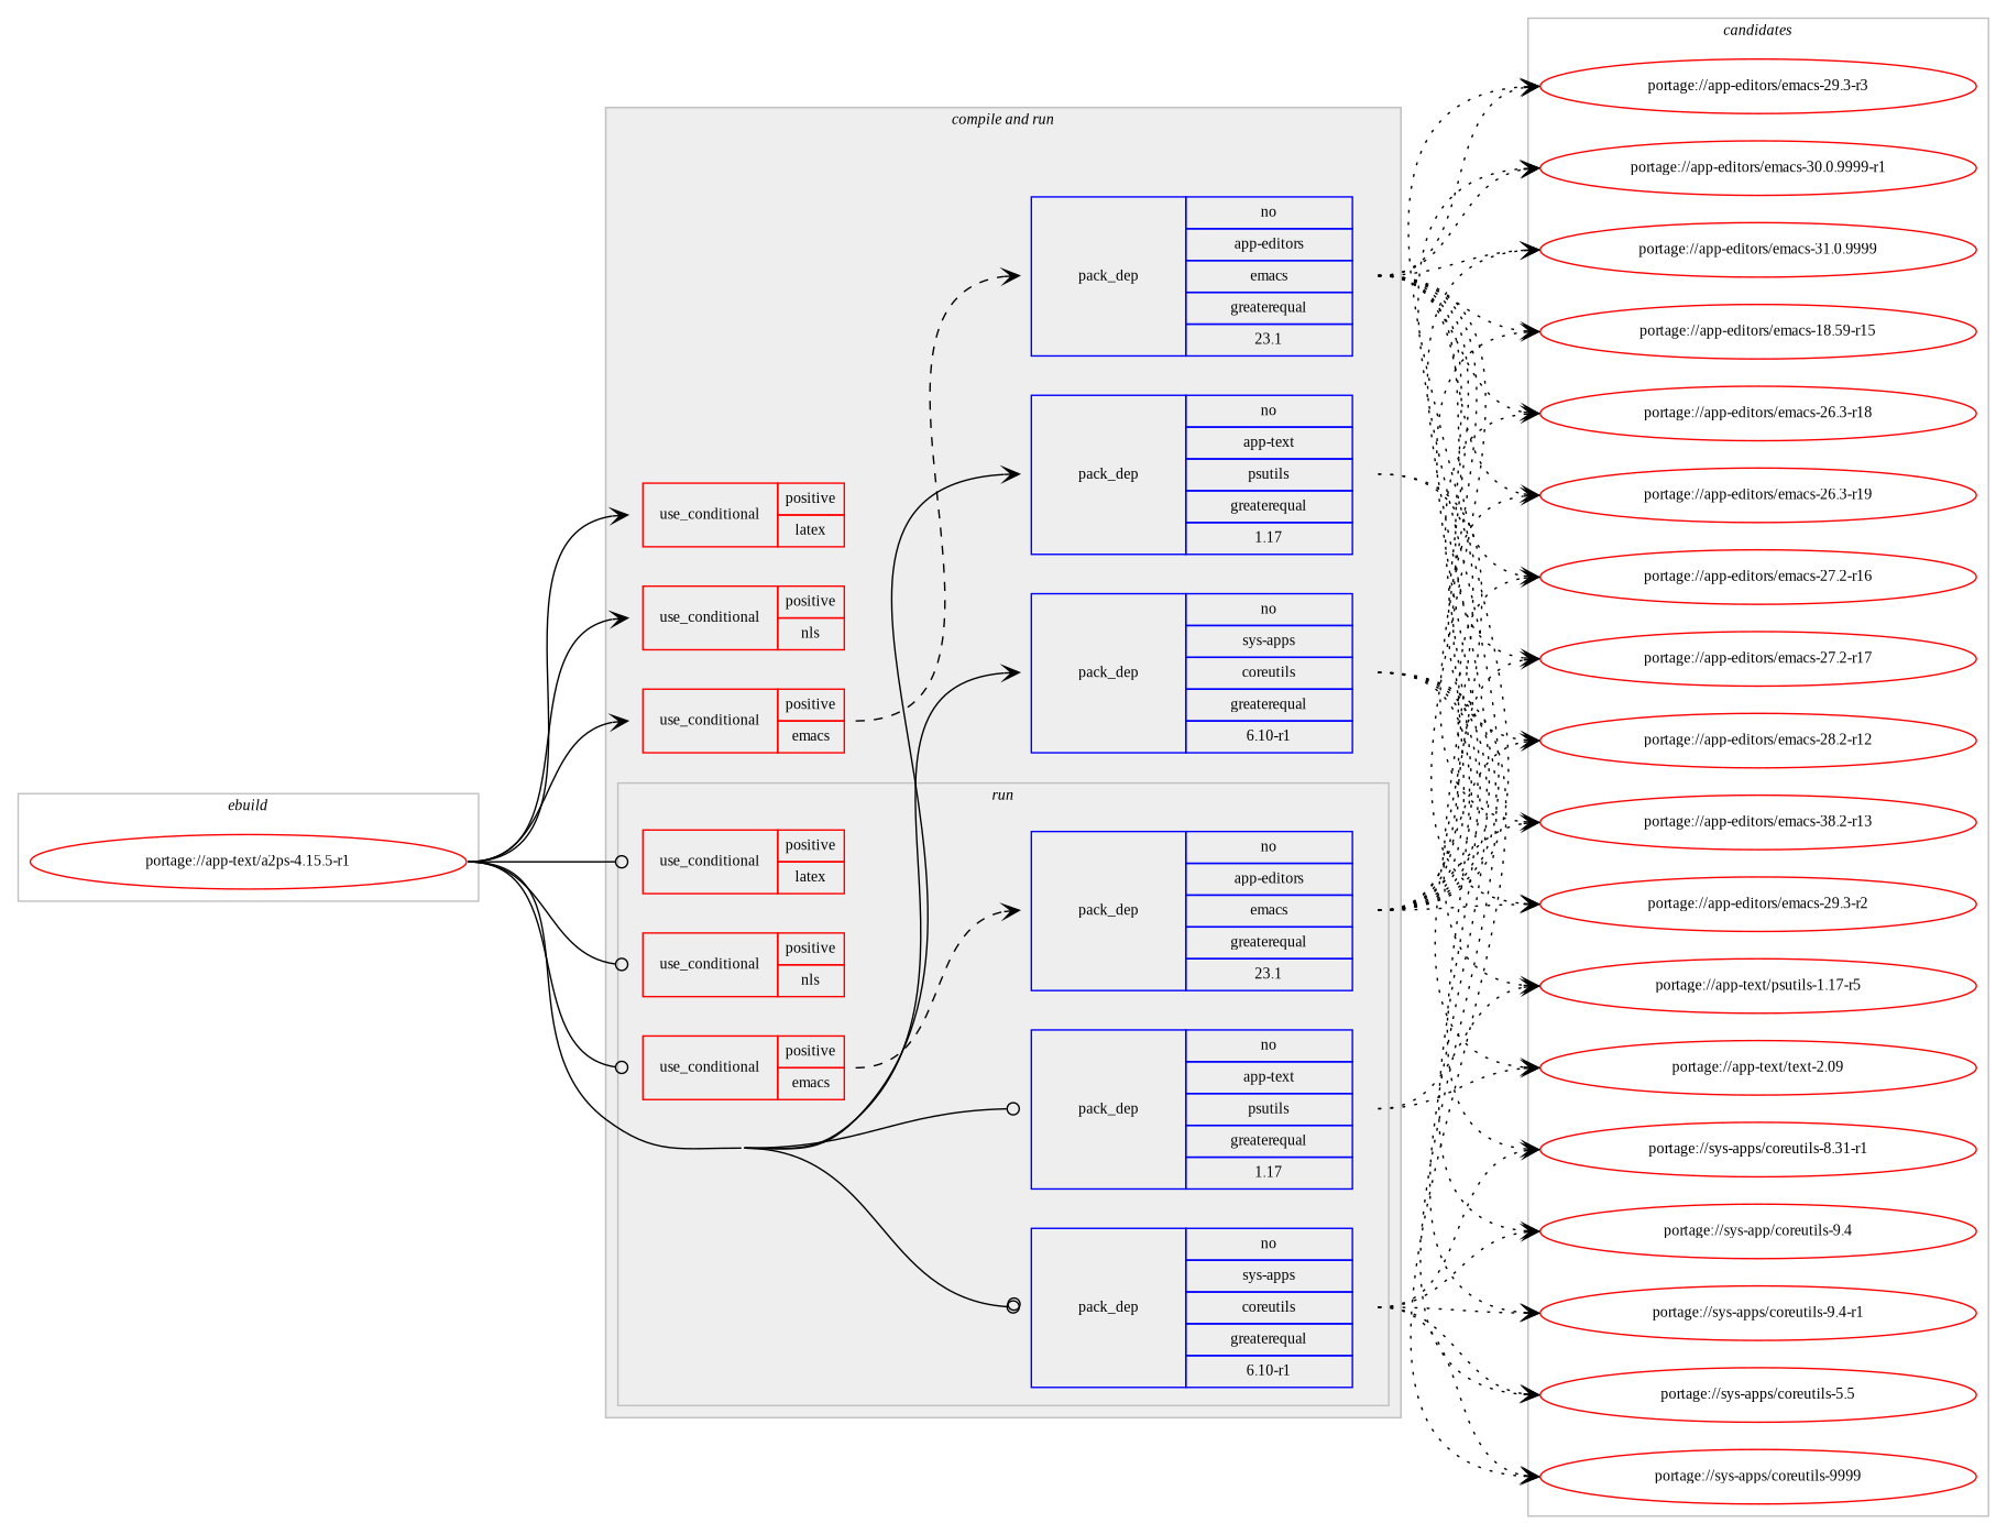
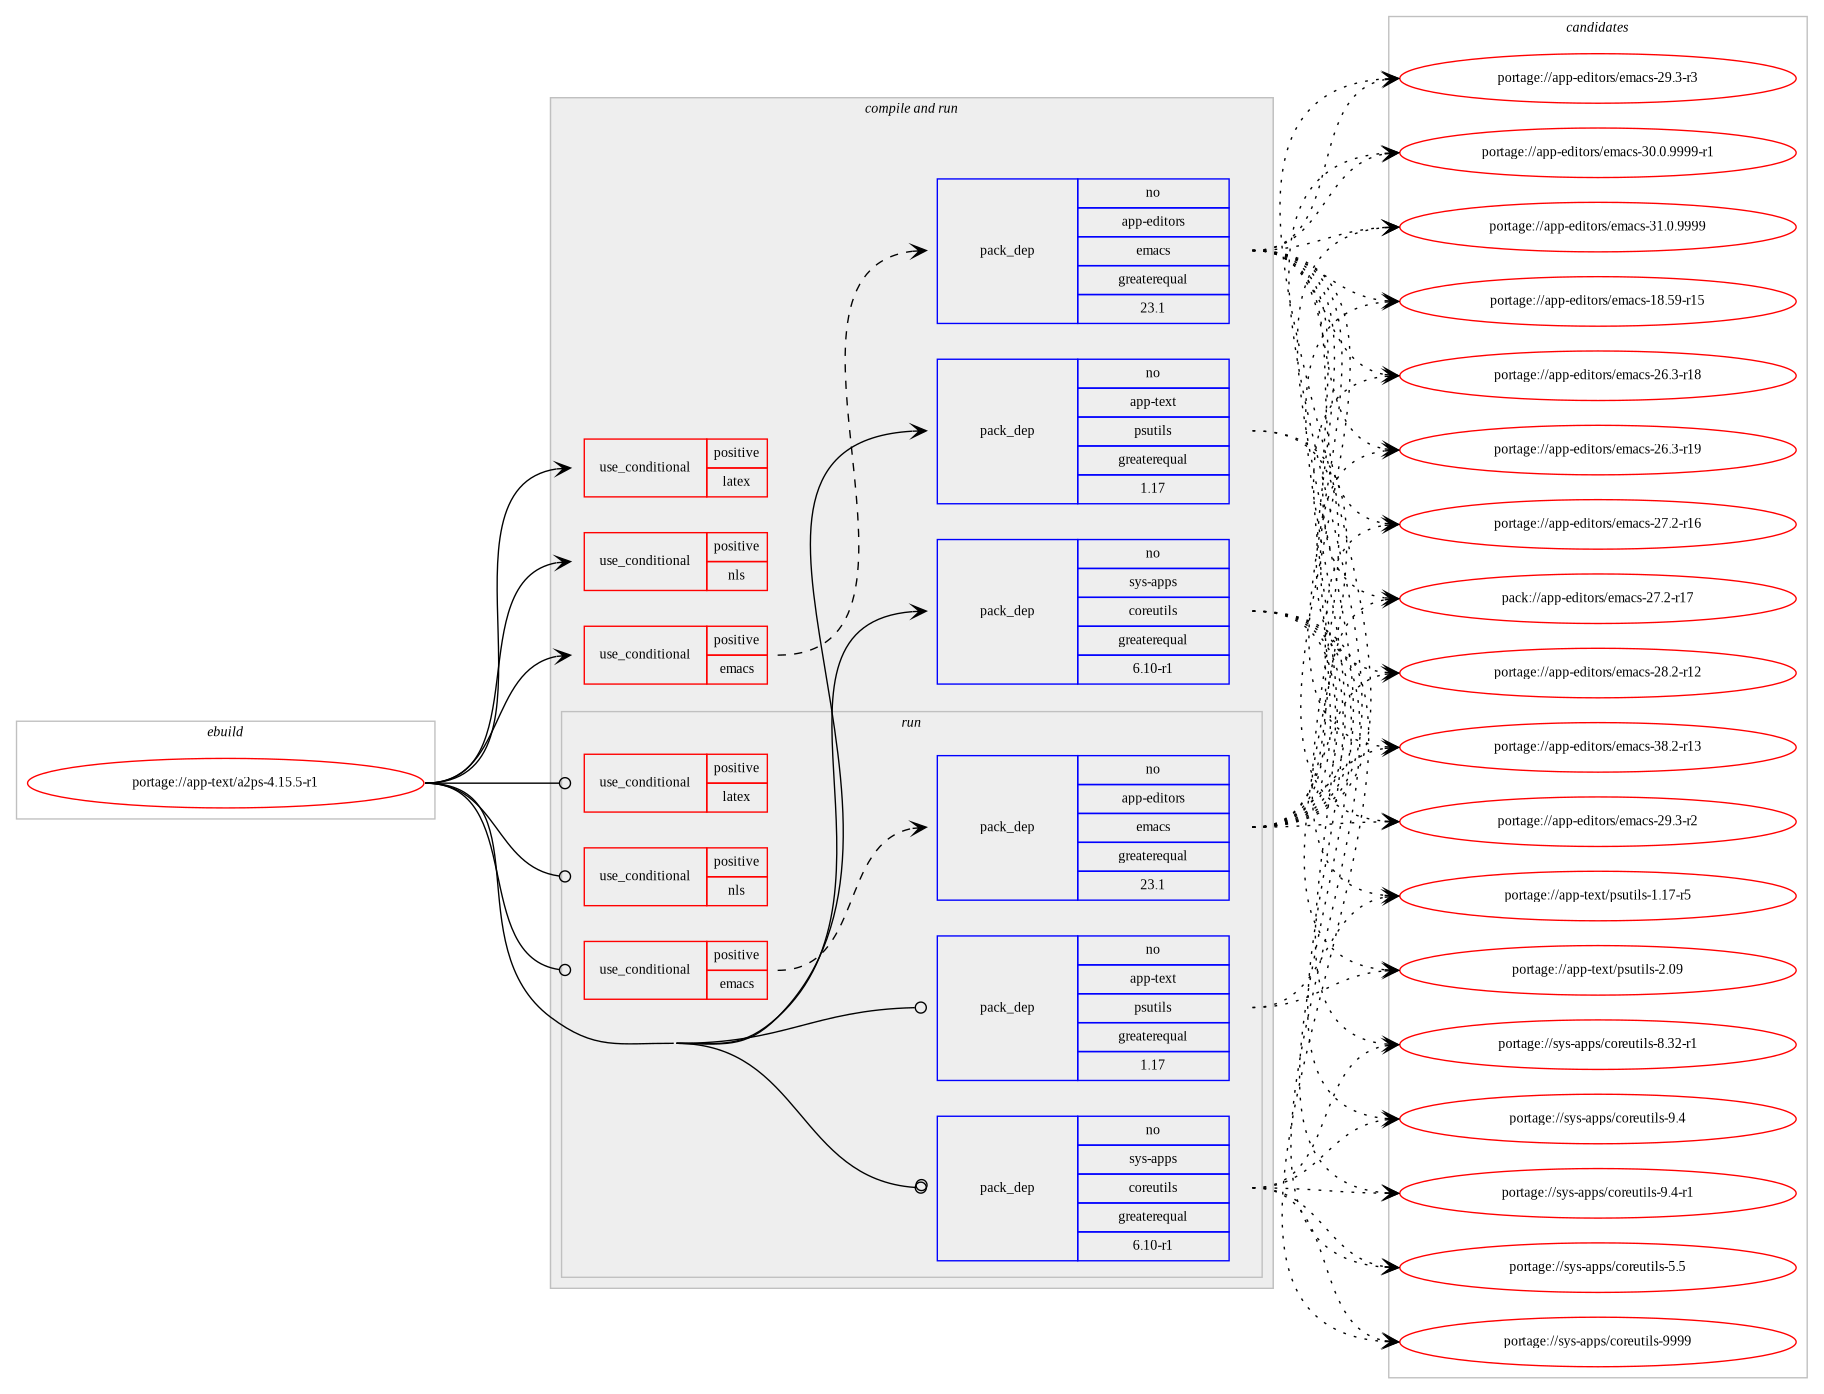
  digraph {
    compound=true
    concentrate=true
    fontname="Liberation Serif"
    fontsize=10
    newrank=true
    rankdir=LR
    ranksep=1.5
    node [color=red fontname="Liberation Serif" fontsize=10]
    edge [arrowhead=vee fontname="Liberation Serif" headport=w style=dotted tailport=e weight=100]
    n1 [label="portage://app-text/a2ps-4.15.5-r1" width=4]
    n2 [color=blue label=<<TABLE BORDER="0" CELLBORDER="1" CELLSPACING="0" CELLPADDING="4" WIDTH="220"><TR><TD ROWSPAN="6" CELLPADDING="30">pack_dep</TD></TR><TR><TD WIDTH="110">no</TD></TR><TR><TD>app-editors</TD></TR><TR><TD>emacs</TD></TR><TR><TD>greaterequal</TD></TR><TR><TD>23.1</TD></TR></TABLE>> shape=none]
    n3 [label=<<TABLE BORDER="0" CELLBORDER="1" CELLSPACING="0" CELLPADDING="4"><TR><TD ROWSPAN="3" CELLPADDING="10">use_conditional</TD></TR><TR><TD>positive</TD></TR><TR><TD>emacs</TD></TR></TABLE>> shape=none]
    n4 [label=<<TABLE BORDER="0" CELLBORDER="1" CELLSPACING="0" CELLPADDING="4"><TR><TD ROWSPAN="3" CELLPADDING="10">use_conditional</TD></TR><TR><TD>positive</TD></TR><TR><TD>latex</TD></TR></TABLE>> shape=none]
    n5 [label=<<TABLE BORDER="0" CELLBORDER="1" CELLSPACING="0" CELLPADDING="4"><TR><TD ROWSPAN="3" CELLPADDING="10">use_conditional</TD></TR><TR><TD>positive</TD></TR><TR><TD>nls</TD></TR></TABLE>> shape=none]
    n6 [color=blue label=<<TABLE BORDER="0" CELLBORDER="1" CELLSPACING="0" CELLPADDING="4" WIDTH="220"><TR><TD ROWSPAN="6" CELLPADDING="30">pack_dep</TD></TR><TR><TD WIDTH="110">no</TD></TR><TR><TD>app-text</TD></TR><TR><TD>psutils</TD></TR><TR><TD>greaterequal</TD></TR><TR><TD>1.17</TD></TR></TABLE>> shape=none]
    n7 [color=blue label=<<TABLE BORDER="0" CELLBORDER="1" CELLSPACING="0" CELLPADDING="4" WIDTH="220"><TR><TD ROWSPAN="6" CELLPADDING="30">pack_dep</TD></TR><TR><TD WIDTH="110">no</TD></TR><TR><TD>sys-apps</TD></TR><TR><TD>coreutils</TD></TR><TR><TD>greaterequal</TD></TR><TR><TD>6.10-r1</TD></TR></TABLE>> shape=none]
    n8 [color=blue label=<<TABLE BORDER="0" CELLBORDER="1" CELLSPACING="0" CELLPADDING="4" WIDTH="220"><TR><TD ROWSPAN="6" CELLPADDING="30">pack_dep</TD></TR><TR><TD WIDTH="110">no</TD></TR><TR><TD>app-editors</TD></TR><TR><TD>emacs</TD></TR><TR><TD>greaterequal</TD></TR><TR><TD>23.1</TD></TR></TABLE>> shape=none]
    n9 [label=<<TABLE BORDER="0" CELLBORDER="1" CELLSPACING="0" CELLPADDING="4"><TR><TD ROWSPAN="3" CELLPADDING="10">use_conditional</TD></TR><TR><TD>positive</TD></TR><TR><TD>emacs</TD></TR></TABLE>> shape=none]
    n10 [label=<<TABLE BORDER="0" CELLBORDER="1" CELLSPACING="0" CELLPADDING="4"><TR><TD ROWSPAN="3" CELLPADDING="10">use_conditional</TD></TR><TR><TD>positive</TD></TR><TR><TD>latex</TD></TR></TABLE>> shape=none]
    n11 [label=<<TABLE BORDER="0" CELLBORDER="1" CELLSPACING="0" CELLPADDING="4"><TR><TD ROWSPAN="3" CELLPADDING="10">use_conditional</TD></TR><TR><TD>positive</TD></TR><TR><TD>nls</TD></TR></TABLE>> shape=none]
    n12 [color=blue label=<<TABLE BORDER="0" CELLBORDER="1" CELLSPACING="0" CELLPADDING="4" WIDTH="220"><TR><TD ROWSPAN="6" CELLPADDING="30">pack_dep</TD></TR><TR><TD WIDTH="110">no</TD></TR><TR><TD>app-text</TD></TR><TR><TD>psutils</TD></TR><TR><TD>greaterequal</TD></TR><TR><TD>1.17</TD></TR></TABLE>> shape=none]
    n13 [color=blue label=<<TABLE BORDER="0" CELLBORDER="1" CELLSPACING="0" CELLPADDING="4" WIDTH="220"><TR><TD ROWSPAN="6" CELLPADDING="30">pack_dep</TD></TR><TR><TD WIDTH="110">no</TD></TR><TR><TD>sys-apps</TD></TR><TR><TD>coreutils</TD></TR><TR><TD>greaterequal</TD></TR><TR><TD>6.10-r1</TD></TR></TABLE>> shape=none]
    n14 [label="portage://app-editors/emacs-18.59-r15" width=4]
    n15 [label="portage://app-editors/emacs-26.3-r18" width=4]
    n16 [label="portage://app-editors/emacs-26.3-r19" width=4]
    n17 [label="portage://app-editors/emacs-27.2-r16" width=4]
-   n18 [label="portage://app-editors/emacs-27.2-r17" width=4]
+   n18 [label="pack://app-editors/emacs-27.2-r17" width=4]
    n19 [label="portage://app-editors/emacs-28.2-r12" width=4]
    n20 [label="portage://app-editors/emacs-38.2-r13" width=4]
    n21 [label="portage://app-editors/emacs-29.3-r2" width=4]
    n22 [label="portage://app-editors/emacs-29.3-r3" width=4]
    n23 [label="portage://app-editors/emacs-30.0.9999-r1" width=4]
    n24 [label="portage://app-editors/emacs-31.0.9999" width=4]
    n25 [label="portage://app-text/psutils-1.17-r5" width=4]
-   n26 [label="portage://app-text/text-2.09" width=4]
-   n27 [label="portage://sys-apps/coreutils-8.31-r1" width=4]
-   n28 [label="portage://sys-app/coreutils-9.4" width=4]
+   n26 [label="portage://app-text/psutils-2.09" width=4]
+   n27 [label="portage://sys-apps/coreutils-8.32-r1" width=4]
+   n28 [label="portage://sys-apps/coreutils-9.4" width=4]
    n29 [label="portage://sys-apps/coreutils-9.4-r1" width=4]
    n30 [label="portage://sys-apps/coreutils-5.5" width=4]
    n31 [label="portage://sys-apps/coreutils-9999" width=4]
    subgraph cluster_1 {
      color=gray
      label=<<i>ebuild</i>>
      rank=same
      n1
    }
    subgraph cluster_2 {
      color=gray
      label=<<i>dependencies</i>>
      subgraph cluster_3 {
        color=gray
        fillcolor="#eeeeee"
        label=<<i>compile</i>>
        style=filled
        subgraph sub_4 {
          color=gray
          fillcolor="#eeeeee"
          label=<<i>compile</i>>
          style=filled
          n3
          subgraph sub_5 {
            color=gray
            fillcolor="#eeeeee"
            label=<<i>compile</i>>
            style=filled
            n2
          }
        }
        subgraph sub_6 {
          color=gray
          fillcolor="#eeeeee"
          label=<<i>compile</i>>
          style=filled
          n4
        }
        subgraph sub_7 {
          color=gray
          fillcolor="#eeeeee"
          label=<<i>compile</i>>
          style=filled
          n5
        }
        subgraph sub_8 {
          color=gray
          fillcolor="#eeeeee"
          label=<<i>compile</i>>
          style=filled
          n6
        }
        subgraph sub_9 {
          color=gray
          fillcolor="#eeeeee"
          label=<<i>compile</i>>
          style=filled
          n7
        }
      }
      subgraph cluster_10 {
        color=gray
        fillcolor="#eeeeee"
        label=<<i>compile and run</i>>
        style=filled
      }
      subgraph cluster_11 {
        color=gray
        fillcolor="#eeeeee"
        label=<<i>run</i>>
        style=filled
        subgraph sub_12 {
          color=gray
          fillcolor="#eeeeee"
          label=<<i>run</i>>
          style=filled
          n9
          subgraph sub_13 {
            color=gray
            fillcolor="#eeeeee"
            label=<<i>run</i>>
            style=filled
            n8
          }
        }
        subgraph sub_14 {
          color=gray
          fillcolor="#eeeeee"
          label=<<i>run</i>>
          style=filled
          n10
        }
        subgraph sub_15 {
          color=gray
          fillcolor="#eeeeee"
          label=<<i>run</i>>
          style=filled
          n11
        }
        subgraph sub_16 {
          color=gray
          fillcolor="#eeeeee"
          label=<<i>run</i>>
          style=filled
          n12
        }
        subgraph sub_17 {
          color=gray
          fillcolor="#eeeeee"
          label=<<i>run</i>>
          style=filled
          n13
        }
      }
    }
    subgraph cluster_18 {
      color=gray
      label=<<i>candidates</i>>
      rank=same
      subgraph sub_19 {
        color=black
        label=<<i>candidates</i>>
        nodesep=1
        rank=same
        n14
        n15
        n16
        n17
        n18
        n19
        n20
        n21
        n22
        n23
        n24
      }
      subgraph sub_20 {
        color=black
        label=<<i>candidates</i>>
        nodesep=1
        rank=same
        n25
        n26
      }
      subgraph sub_21 {
        color=black
        label=<<i>candidates</i>>
        nodesep=1
        rank=same
        n27
        n28
        n29
        n30
        n31
      }
      subgraph sub_22 {
        color=black
        label=<<i>candidates</i>>
        nodesep=1
        rank=same
        n14
        n15
        n16
        n17
        n18
        n19
        n20
        n21
        n22
        n23
        n24
      }
      subgraph sub_23 {
        color=black
        label=<<i>candidates</i>>
        nodesep=1
        rank=same
        n25
        n26
      }
      subgraph sub_24 {
        color=black
        label=<<i>candidates</i>>
        nodesep=1
        rank=same
        n27
        n28
        n29
        n30
        n31
      }
    }
    n1 -> n3 [style=solid weight=20]
    n1 -> n4 [style=solid weight=20]
    n1 -> n5 [style=solid weight=20]
    n1 -> n6 [style=solid weight=20]
    n1 -> n7 [style=solid weight=20]
    n1 -> n9 [arrowhead=odot style=solid weight=20]
    n1 -> n10 [arrowhead=odot style=solid weight=20]
    n1 -> n11 [arrowhead=odot style=solid weight=20]
    n1 -> n12 [arrowhead=odot style=solid weight=20]
    n1 -> n13 [arrowhead=odot style=solid weight=20]
    n2 -> n14
    n2 -> n15
    n2 -> n16
    n2 -> n17
    n2 -> n18
    n2 -> n19
    n2 -> n20
    n2 -> n21
    n2 -> n22
    n2 -> n23
    n2 -> n24
    n3 -> n2 [style=dashed weight=20]
    n6 -> n25
    n6 -> n26
    n7 -> n27
    n7 -> n28
    n7 -> n29
    n7 -> n30
    n7 -> n31
    n8 -> n14
    n8 -> n15
    n8 -> n16
    n8 -> n17
    n8 -> n18
    n8 -> n19
    n8 -> n20
    n8 -> n21
    n8 -> n22
    n8 -> n23
    n8 -> n24
    n9 -> n8 [style=dashed weight=20]
    n12 -> n25
    n12 -> n26
    n13 -> n27
    n13 -> n28
    n13 -> n29
    n13 -> n30
    n13 -> n31
  }
